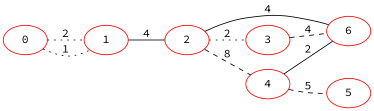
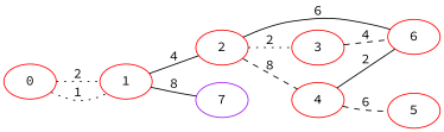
  graph {
    fontname="Source Code Pro"
    rankdir=LR
    node [color=red fontname="Source Code Pro" weight=1]
    edge [fontname="Source Code Pro" style=solid]
    0
    1
    2
+   7 [color=purple weight=4]
    3
    4
    6
    5
    0 -- 1 [label=2 style=dotted]
    0 -- 1 [label=1 style=dotted]
    1 -- 2 [label=4]
+   1 -- 7 [label=8]
    2 -- 3 [label=2 style=dotted]
    2 -- 4 [label=8 style=dashed]
-   2 -- 6 [label=4]
+   2 -- 6 [label=6]
    3 -- 6 [label=4 style=dashed]
    4 -- 6 [label=2]
-   4 -- 5 [label=5 style=dashed]
+   4 -- 5 [label=6 style=dashed]
  }
